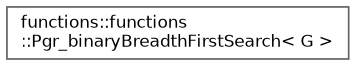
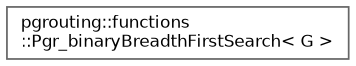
  digraph {
    rankdir=LR
-   n1 [color=grey40 fillcolor=white fontname=Helvetica fontsize=10 height=0.2 label="functions::functions\l::Pgr_binaryBreadthFirstSearch\< G \>" shape=box style=filled width=0.4]
+   n1 [color=grey40 fillcolor=white fontname=Helvetica fontsize=10 height=0.2 label="pgrouting::functions\l::Pgr_binaryBreadthFirstSearch\< G \>" shape=box style=filled width=0.4]
  }
